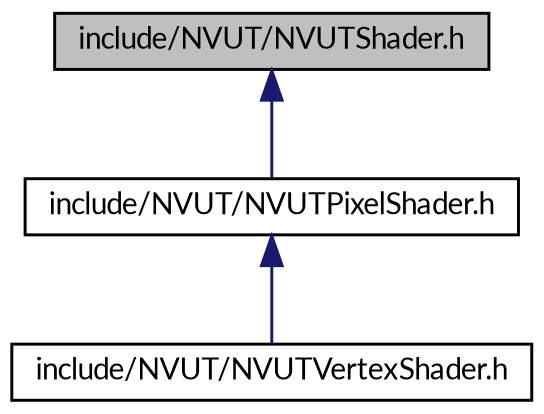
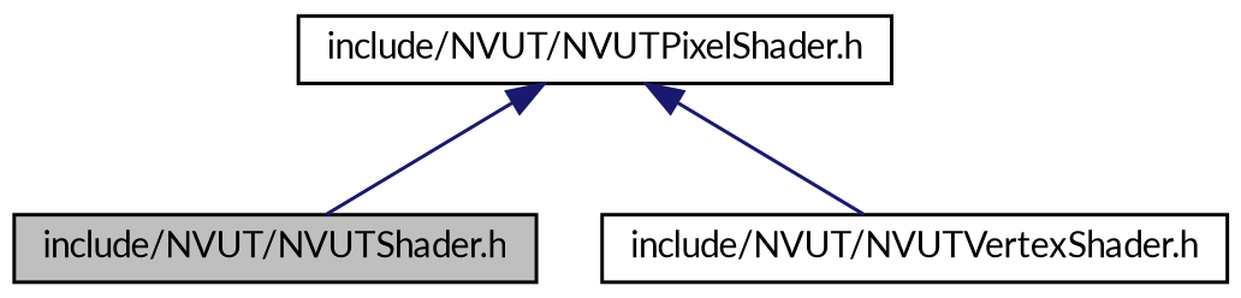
  digraph {
    fontname=Lato
    node [color=black fillcolor=white fontname=Lato fontsize=10 shape=record style=filled]
    edge [color=midnightblue dir=back fontname=Lato fontsize=10 labelfontname=Helvetica labelfontsize=10 style=solid]
    n1 [fillcolor=grey75 fontcolor=black height=0.2 label="include/NVUT/NVUTShader.h" width=0.4]
    n2 [height=0.2 label="include/NVUT/NVUTPixelShader.h" width=0.4]
    n3 [height=0.2 label="include/NVUT/NVUTVertexShader.h" width=0.4]
-   n1 -> n2
+   n2 -> n1
    n2 -> n3
  }
